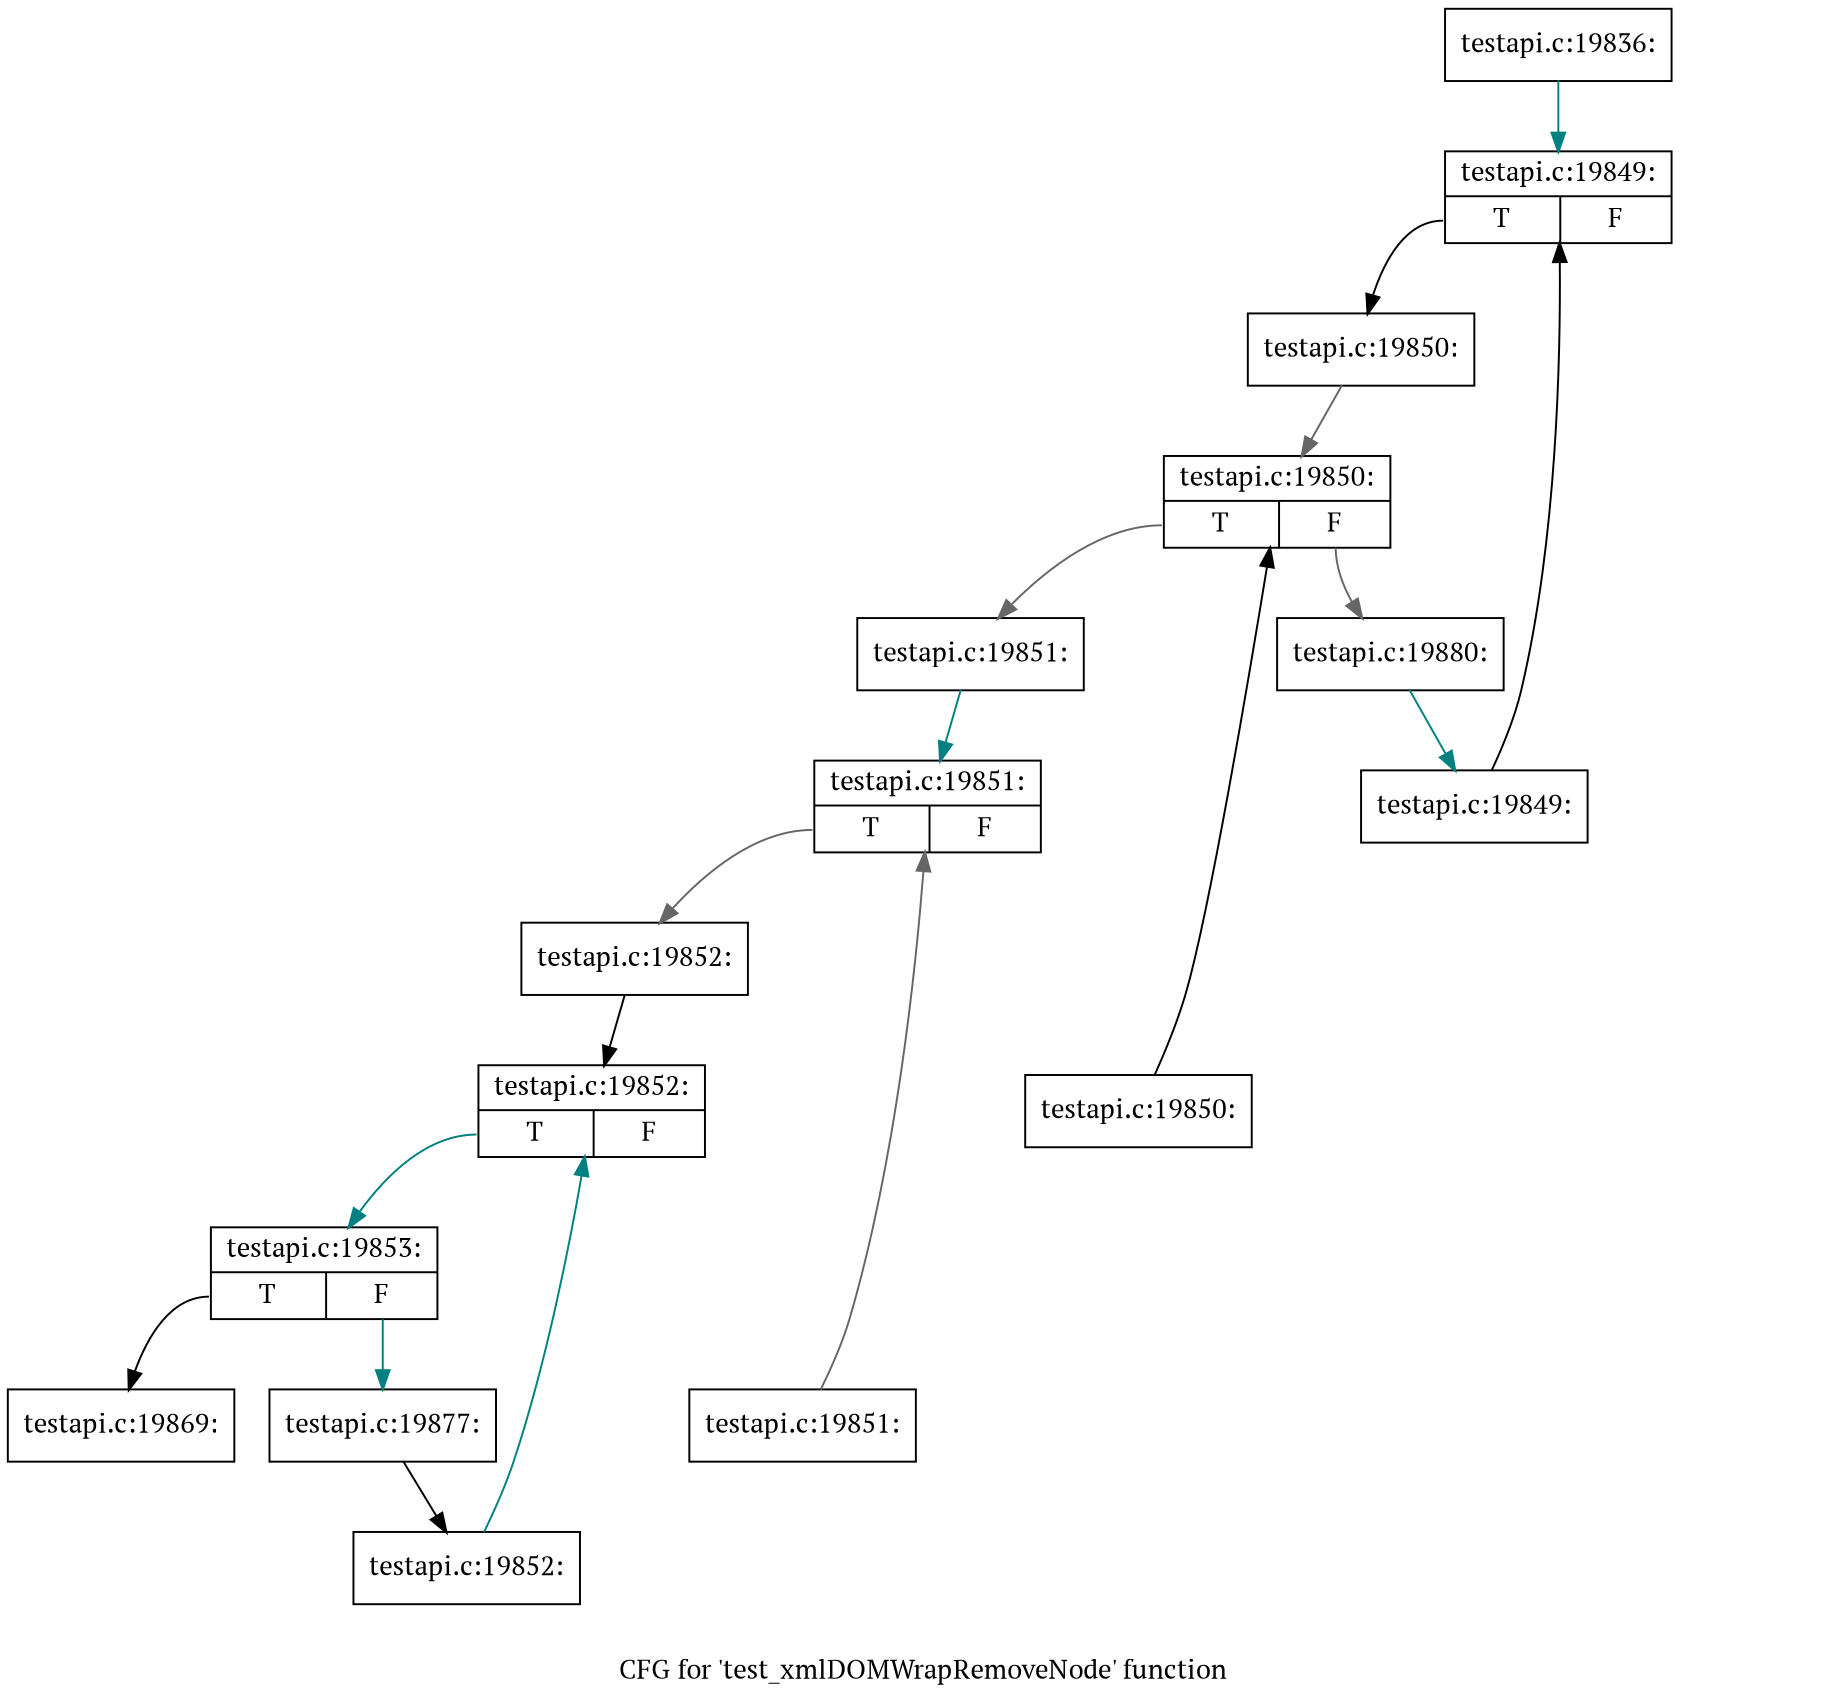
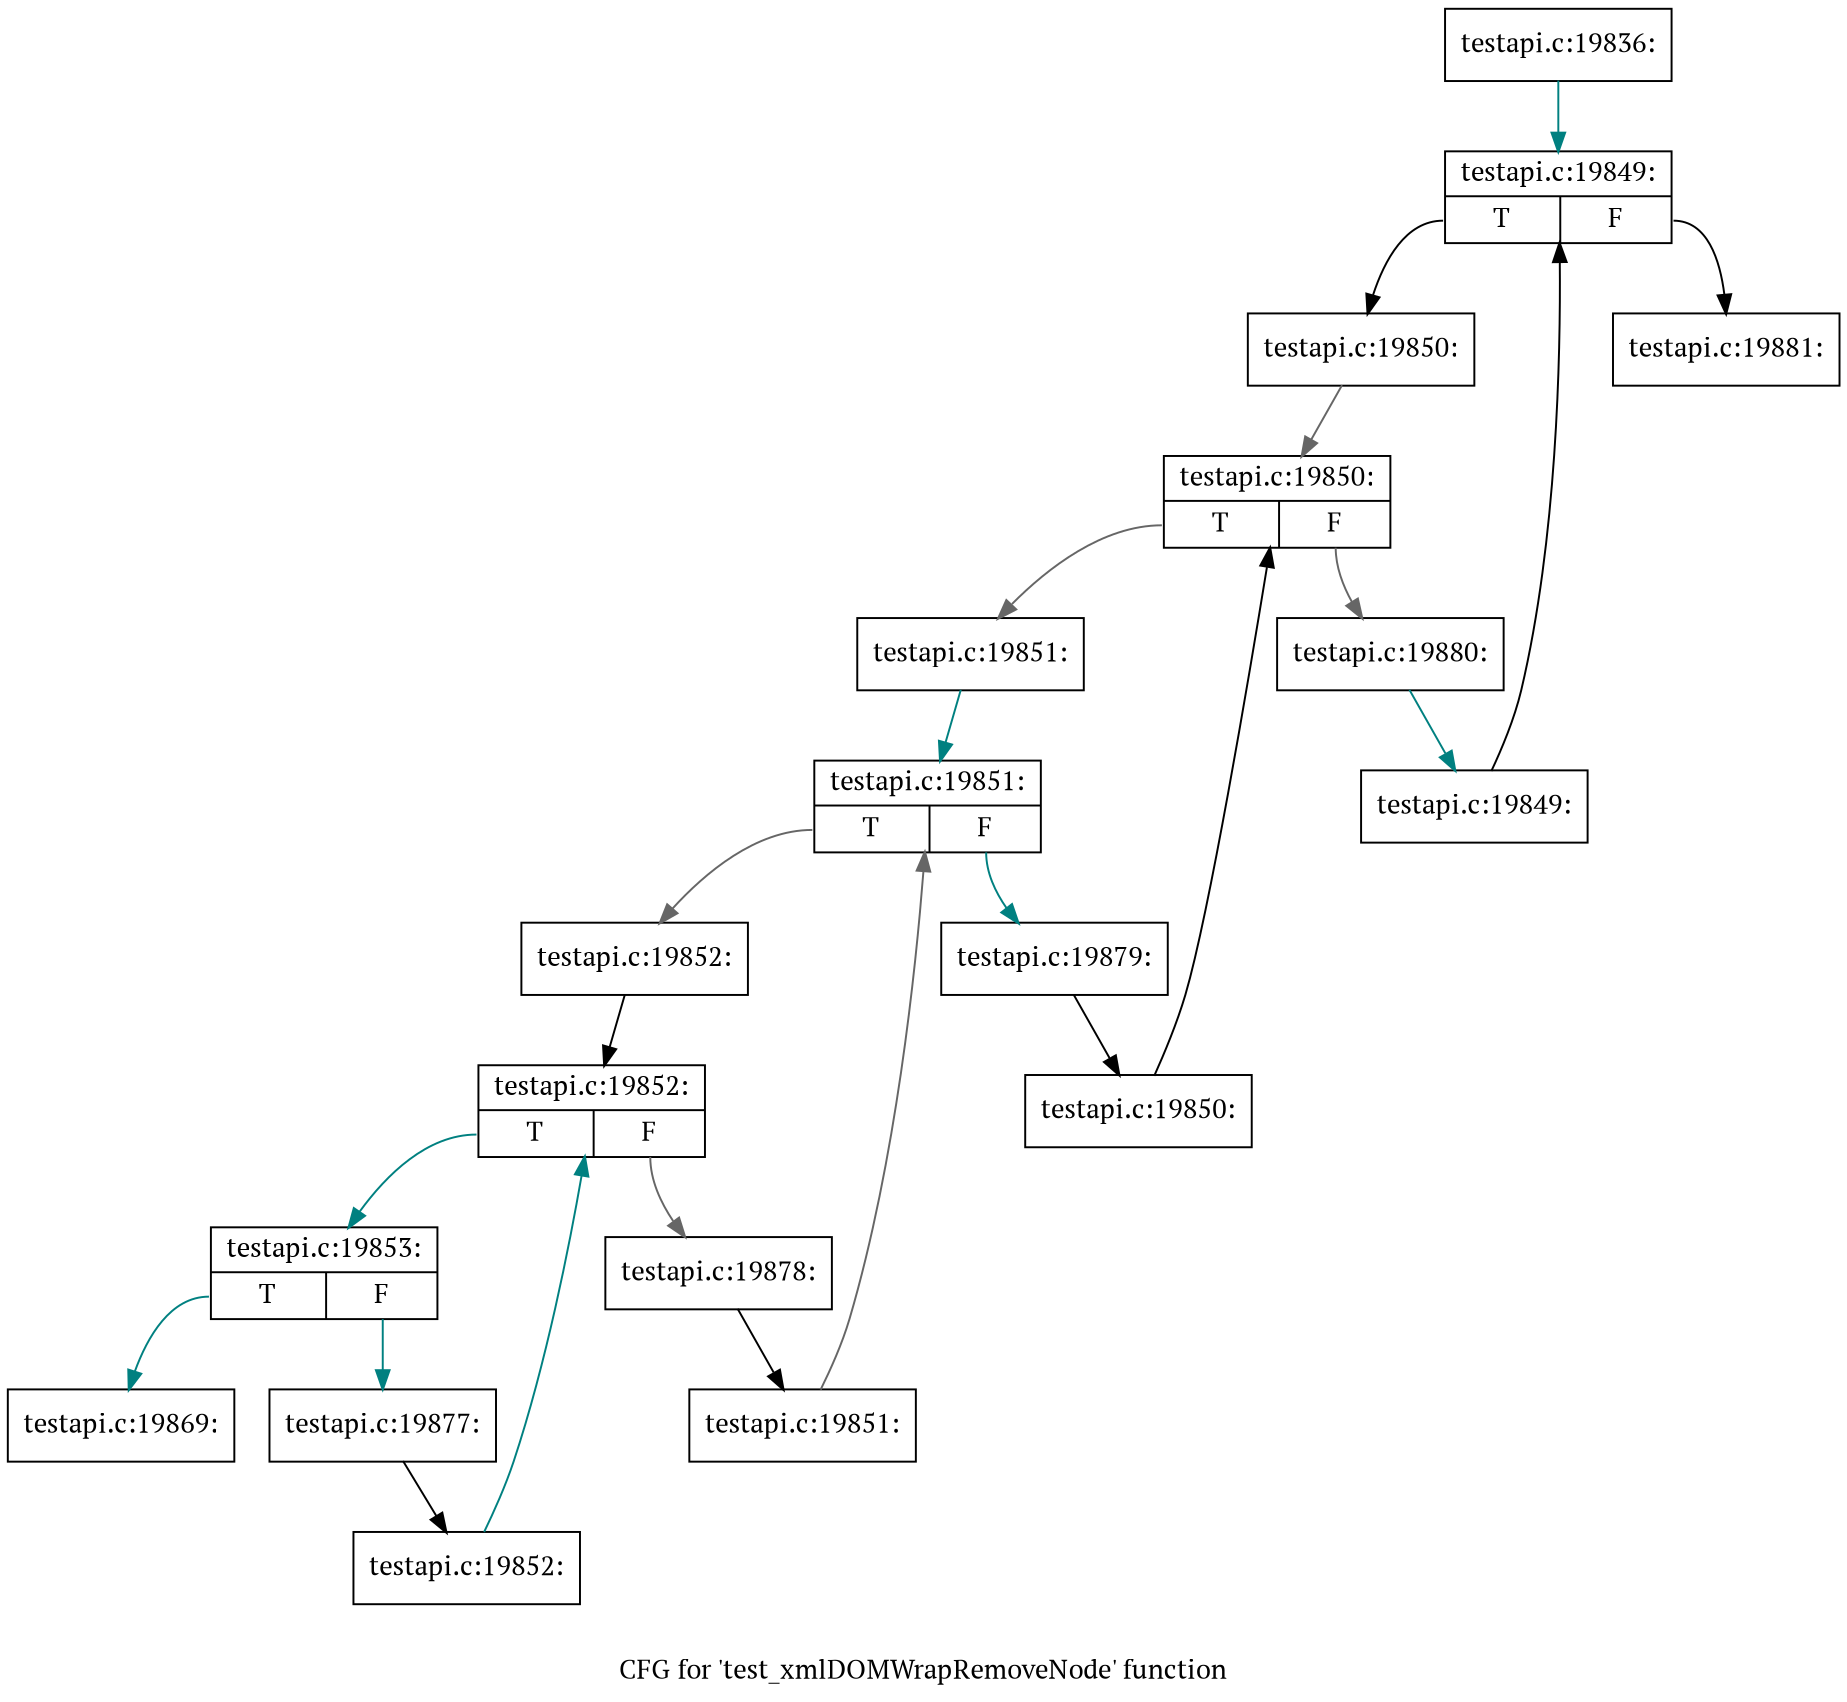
  digraph {
    fontname="PT Serif"
    label="CFG for 'test_xmlDOMWrapRemoveNode' function"
    node [fontname="PT Serif" shape=record]
    edge [color=teal fontname="PT Serif"]
    n1 [label="{testapi.c:19836:}"]
    n2 [label="{testapi.c:19849:|{<s0>T|<s1>F}}"]
    n3 [label="{testapi.c:19850:}"]
+   n4 [label="{testapi.c:19881:}"]
    n5 [label="{testapi.c:19850:|{<s0>T|<s1>F}}"]
    n6 [label="{testapi.c:19851:}"]
    n7 [label="{testapi.c:19880:}"]
    n8 [label="{testapi.c:19851:|{<s0>T|<s1>F}}"]
    n9 [label="{testapi.c:19849:}"]
    n10 [label="{testapi.c:19852:}"]
+   n11 [label="{testapi.c:19879:}"]
    n12 [label="{testapi.c:19852:|{<s0>T|<s1>F}}"]
    n13 [label="{testapi.c:19850:}"]
    n14 [label="{testapi.c:19853:|{<s0>T|<s1>F}}"]
+   n15 [label="{testapi.c:19878:}"]
    n16 [label="{testapi.c:19869:}"]
    n17 [label="{testapi.c:19877:}"]
    n18 [label="{testapi.c:19851:}"]
    n19 [label="{testapi.c:19852:}"]
    n1 -> n2
    n2 -> n3 [color=black tailport=s0]
+   n2 -> n4 [color=black tailport=s1]
    n3 -> n5 [color=gray40]
    n5 -> n6 [color=gray40 tailport=s0]
    n5 -> n7 [color=gray40 tailport=s1]
    n6 -> n8
    n7 -> n9
    n8 -> n10 [color=gray40 tailport=s0]
+   n8 -> n11 [tailport=s1]
    n9 -> n2 [color=black]
    n10 -> n12 [color=black]
+   n11 -> n13 [color=black]
    n12 -> n14 [tailport=s0]
+   n12 -> n15 [color=gray40 tailport=s1]
    n13 -> n5 [color=black]
-   n14 -> n16 [color=black tailport=s0]
+   n14 -> n16 [tailport=s0]
    n14 -> n17 [tailport=s1]
+   n15 -> n18 [color=black]
    n17 -> n19 [color=black]
    n18 -> n8 [color=gray40]
    n19 -> n12
  }
